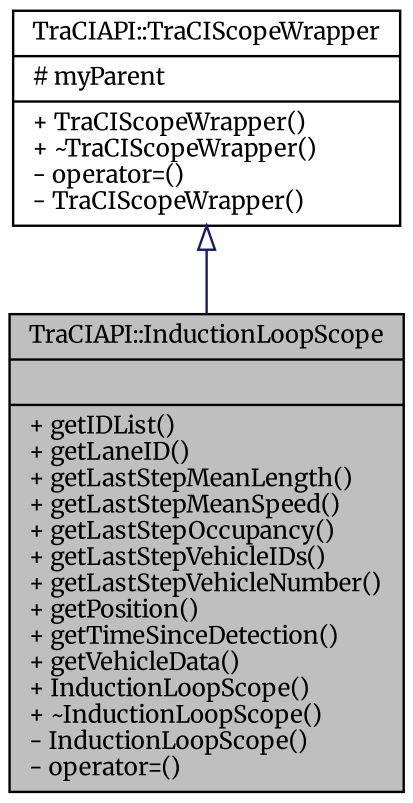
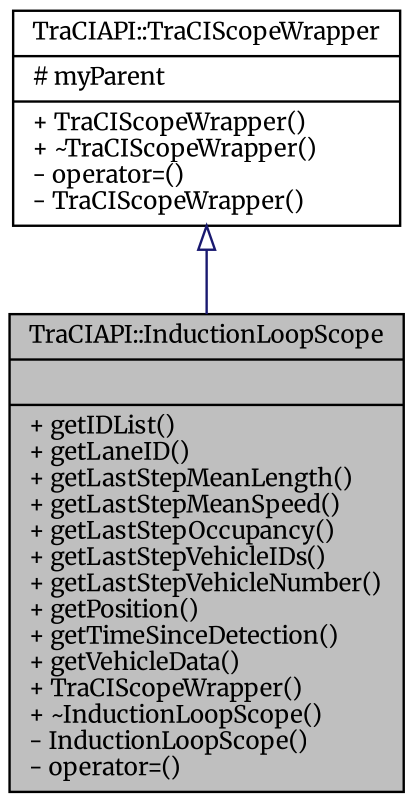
  digraph {
    fontname=Merriweather
    node [color=black fontname=Merriweather fontsize=10 shape=record style=filled]
-   n1 [fillcolor=grey75 fontcolor=black height=0.2 label="{TraCIAPI::InductionLoopScope\n||+ getIDList()\l+ getLaneID()\l+ getLastStepMeanLength()\l+ getLastStepMeanSpeed()\l+ getLastStepOccupancy()\l+ getLastStepVehicleIDs()\l+ getLastStepVehicleNumber()\l+ getPosition()\l+ getTimeSinceDetection()\l+ getVehicleData()\l+ InductionLoopScope()\l+ ~InductionLoopScope()\l- InductionLoopScope()\l- operator=()\l}" width=0.4]
+   n1 [fillcolor=grey75 fontcolor=black height=0.2 label="{TraCIAPI::InductionLoopScope\n||+ getIDList()\l+ getLaneID()\l+ getLastStepMeanLength()\l+ getLastStepMeanSpeed()\l+ getLastStepOccupancy()\l+ getLastStepVehicleIDs()\l+ getLastStepVehicleNumber()\l+ getPosition()\l+ getTimeSinceDetection()\l+ getVehicleData()\l+ TraCIScopeWrapper()\l+ ~InductionLoopScope()\l- InductionLoopScope()\l- operator=()\l}" width=0.4]
    n2 [fillcolor=white height=0.2 label="{TraCIAPI::TraCIScopeWrapper\n|# myParent\l|+ TraCIScopeWrapper()\l+ ~TraCIScopeWrapper()\l- operator=()\l- TraCIScopeWrapper()\l}" width=0.4]
    n2 -> n1 [arrowtail=onormal color=midnightblue dir=back fontname=Merriweather fontsize=10 labelfontname=Helvetica labelfontsize=10 style=solid]
  }
